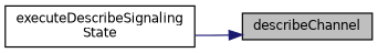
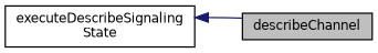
  digraph {
    rankdir=RL
    node [color=black fontname=Helvetica fontsize=10 shape=record style=filled]
    n1 [fillcolor=grey75 fontcolor=black height=0.2 label=describeChannel width=0.4]
    n2 [fillcolor=white height=0.2 label="executeDescribeSignaling\lState" width=0.4]
-   n1 -> n2 [color=midnightblue dir=back fontname=Helvetica fontsize=10 labelfontname=Helvetica labelfontsize=10 style=solid]
+   n2 -> n1 [color=midnightblue dir=back fontname=Helvetica fontsize=10 labelfontname=Helvetica labelfontsize=10 style=solid]
  }
